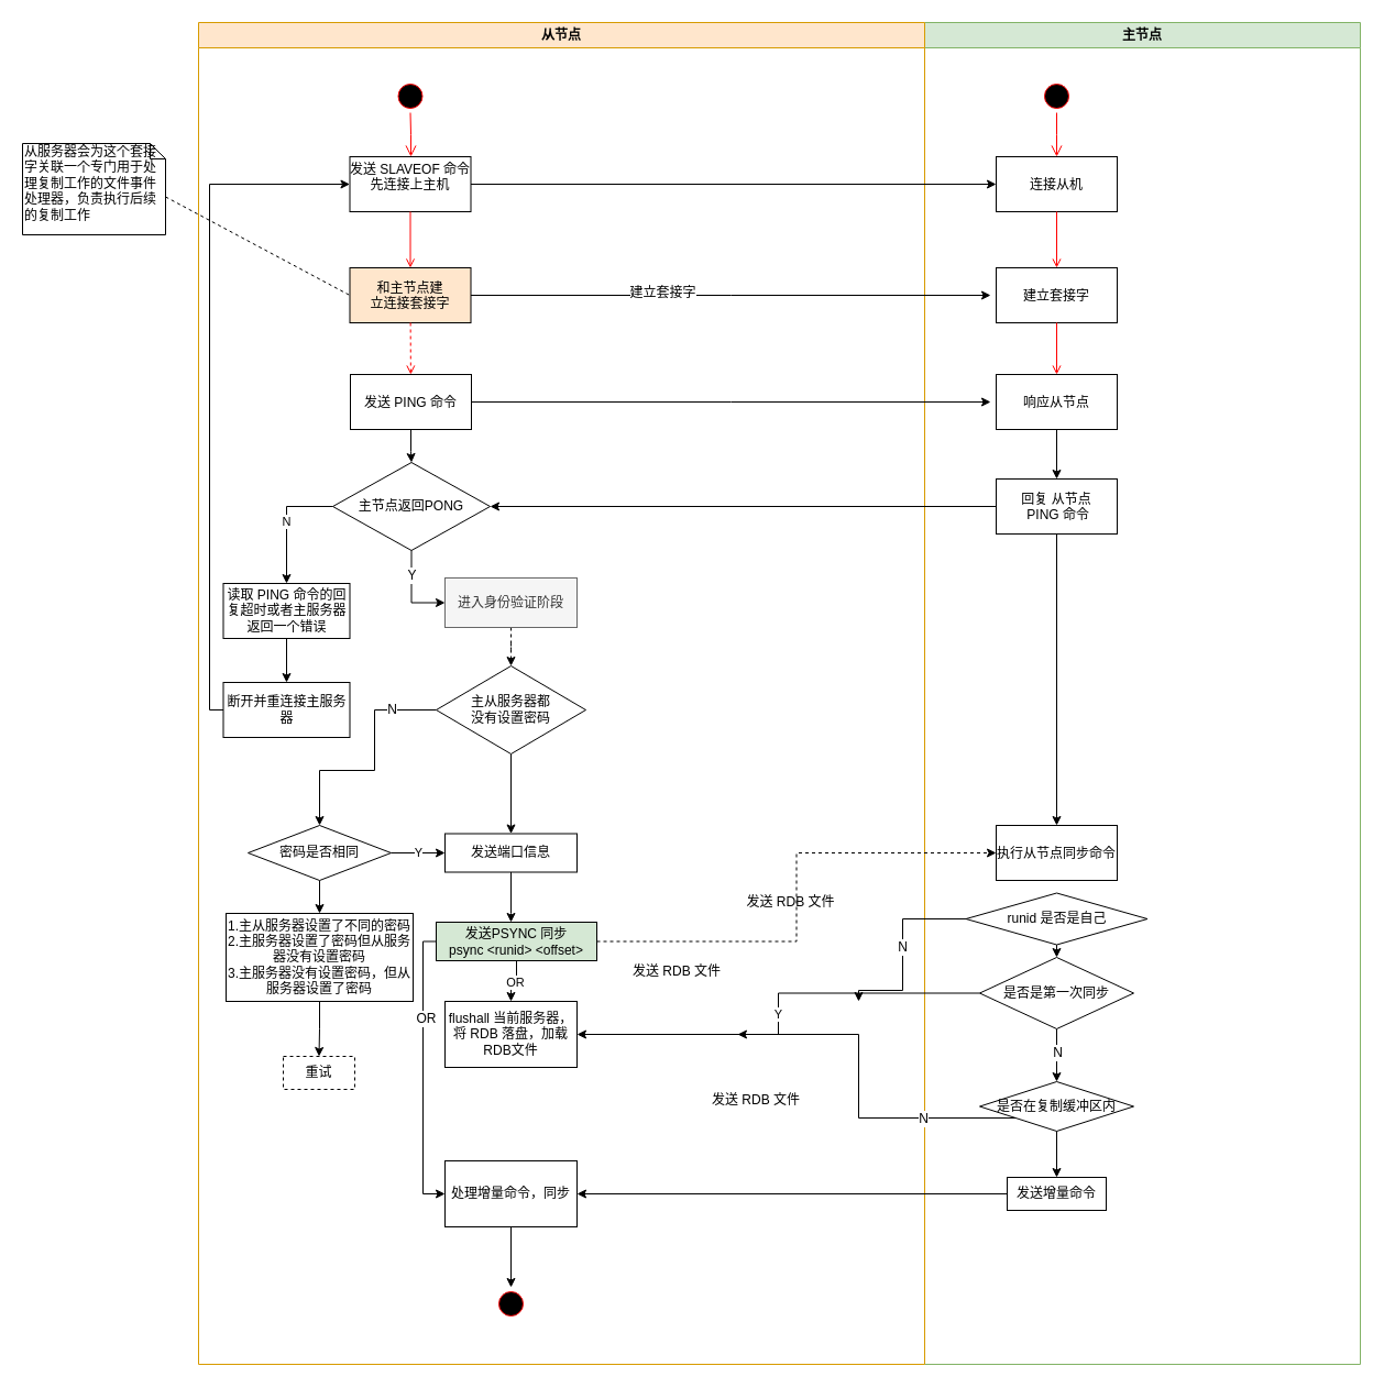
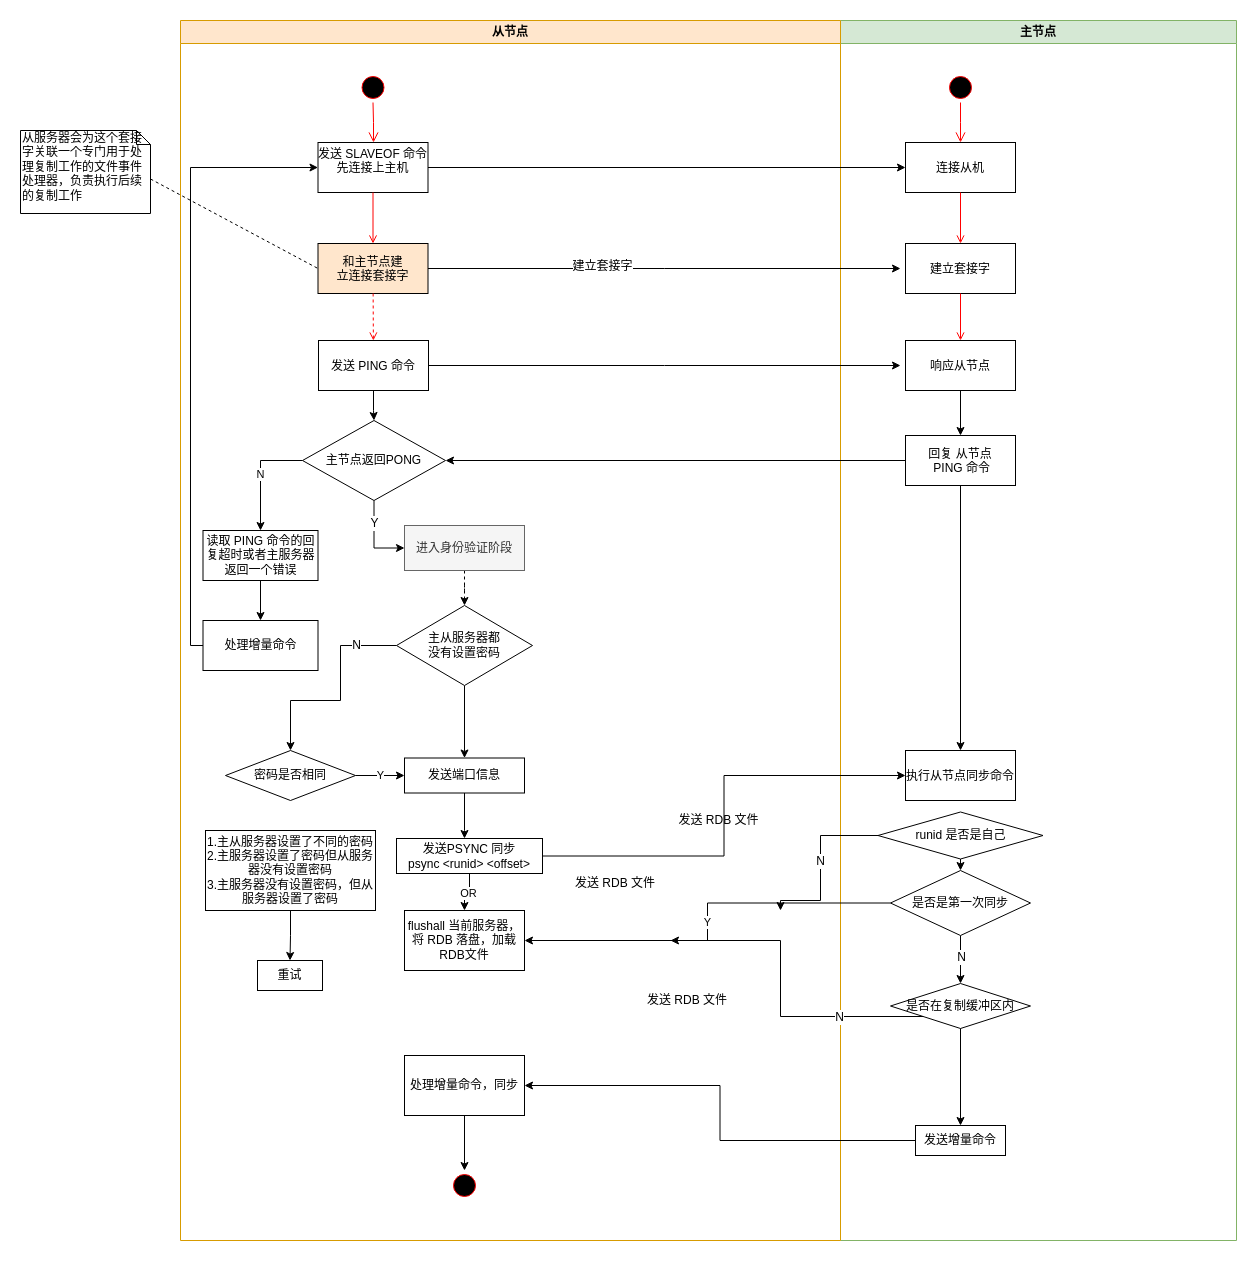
  <mxCell id="0" />
  <mxCell id="1" parent="0" />
  <mxCell id="2" value="主节点" style="swimlane;whiteSpace=wrap;fillColor=#d5e8d4;strokeColor=#82b366;" parent="1" vertex="1"><mxGeometry x="840" y="20" width="396" height="1220" as="geometry" /></mxCell>
  <mxCell id="3" value="" style="ellipse;shape=startState;fillColor=#000000;strokeColor=#ff0000;" parent="2" vertex="1"><mxGeometry x="105" y="52" width="30" height="30" as="geometry" /></mxCell>
  <mxCell id="4" value="" style="edgeStyle=elbowEdgeStyle;elbow=horizontal;verticalAlign=bottom;endArrow=open;endSize=8;strokeColor=#FF0000;endFill=1;rounded=0" parent="2" source="3" target="5" edge="1"><mxGeometry x="85" y="32" as="geometry"><mxPoint x="100" y="102" as="targetPoint" /></mxGeometry></mxCell>
  <mxCell id="5" value="连接从机" style="" parent="2" vertex="1"><mxGeometry x="65" y="122" width="110" height="50" as="geometry" /></mxCell>
  <mxCell id="6" value="建立套接字" style="" parent="2" vertex="1"><mxGeometry x="65" y="223" width="110" height="50" as="geometry" /></mxCell>
  <mxCell id="7" value="" style="endArrow=open;strokeColor=#FF0000;endFill=1;rounded=0" parent="2" source="5" target="6" edge="1"><mxGeometry relative="1" as="geometry" /></mxCell>
  <mxCell id="8" value="" style="edgeStyle=orthogonalEdgeStyle;rounded=0;orthogonalLoop=1;jettySize=auto;html=1;" edge="1" parent="2" source="9" target="11"><mxGeometry relative="1" as="geometry" /></mxCell>
  <mxCell id="9" value="响应从节点" style="" parent="2" vertex="1"><mxGeometry x="65" y="320" width="110" height="50" as="geometry" /></mxCell>
  <mxCell id="10" value="" style="edgeStyle=orthogonalEdgeStyle;rounded=0;orthogonalLoop=1;jettySize=auto;html=1;" edge="1" parent="2" source="11" target="12"><mxGeometry relative="1" as="geometry" /></mxCell>
  <mxCell id="11" value="回复 从节点&#10; PING 命令" style="" vertex="1" parent="2"><mxGeometry x="65" y="415" width="110" height="50" as="geometry" /></mxCell>
  <mxCell id="12" value="执行从节点同步命令" style="" vertex="1" parent="2"><mxGeometry x="65" y="730" width="110" height="50" as="geometry" /></mxCell>
  <mxCell id="13" value="" style="endArrow=open;strokeColor=#FF0000;endFill=1;rounded=0" parent="2" source="6" target="9" edge="1"><mxGeometry relative="1" as="geometry" /></mxCell>
  <mxCell id="14" value="" style="edgeStyle=orthogonalEdgeStyle;rounded=0;orthogonalLoop=1;jettySize=auto;html=1;" edge="1" parent="2" source="16" target="17"><mxGeometry relative="1" as="geometry" /></mxCell>
  <mxCell id="15" value="N" style="text;html=1;resizable=0;points=[];align=center;verticalAlign=middle;labelBackgroundColor=#ffffff;" vertex="1" connectable="0" parent="14"><mxGeometry x="-0.125" relative="1" as="geometry"><mxPoint as="offset" /></mxGeometry></mxCell>
  <mxCell id="16" value="是否是第一次同步" style="rhombus;whiteSpace=wrap;html=1;" vertex="1" parent="2"><mxGeometry x="50" y="850" width="140" height="65" as="geometry" /></mxCell>
  <mxCell id="17" value="是否在复制缓冲区内" style="rhombus;whiteSpace=wrap;html=1;" vertex="1" parent="2"><mxGeometry x="50" y="963" width="140" height="45" as="geometry" /></mxCell>
  <mxCell id="18" value="从节点" style="swimlane;whiteSpace=wrap;fillColor=#ffe6cc;strokeColor=#d79b00;" parent="2" vertex="1"><mxGeometry x="-660" width="660" height="1220" as="geometry" /></mxCell>
  <mxCell id="19" value="" style="ellipse;shape=startState;fillColor=#000000;strokeColor=#ff0000;" parent="18" vertex="1"><mxGeometry x="177.5" y="52" width="30" height="30" as="geometry" /></mxCell>
  <mxCell id="20" value="" style="edgeStyle=elbowEdgeStyle;elbow=horizontal;verticalAlign=bottom;endArrow=open;endSize=8;strokeColor=#FF0000;endFill=1;rounded=0" parent="18" source="19" target="21" edge="1"><mxGeometry x="177.5" y="52" as="geometry"><mxPoint x="192.5" y="122" as="targetPoint" /></mxGeometry></mxCell>
  <mxCell id="21" value="发送 SLAVEOF 命令&#10;先连接上主机&#10;" style="" parent="18" vertex="1"><mxGeometry x="137.5" y="122" width="110" height="50" as="geometry" /></mxCell>
  <mxCell id="22" value="和主节点建&#10;立连接套接字" style="fillColor=#ffe6cc;" parent="18" vertex="1"><mxGeometry x="137.5" y="223" width="110" height="50" as="geometry" /></mxCell>
  <mxCell id="23" value="" style="endArrow=open;strokeColor=#FF0000;endFill=1;rounded=0" parent="18" source="21" target="22" edge="1"><mxGeometry relative="1" as="geometry" /></mxCell>
  <mxCell id="24" value="" style="edgeStyle=orthogonalEdgeStyle;rounded=0;orthogonalLoop=1;jettySize=auto;html=1;" edge="1" parent="18" source="25" target="30"><mxGeometry relative="1" as="geometry" /></mxCell>
  <mxCell id="25" value="发送 PING 命令" style="" parent="18" vertex="1"><mxGeometry x="138" y="320" width="110" height="50" as="geometry" /></mxCell>
  <mxCell id="26" value="" style="endArrow=open;strokeColor=#FF0000;endFill=1;rounded=0;dashed=1;" parent="18" source="22" target="25" edge="1"><mxGeometry relative="1" as="geometry" /></mxCell>
  <mxCell id="27" value="N" style="edgeStyle=orthogonalEdgeStyle;rounded=0;orthogonalLoop=1;jettySize=auto;html=1;entryX=0.5;entryY=0;entryDx=0;entryDy=0;" edge="1" parent="18" source="30" target="32"><mxGeometry relative="1" as="geometry"><Array as="points"><mxPoint x="80" y="440" /></Array></mxGeometry></mxCell>
  <mxCell id="28" style="edgeStyle=orthogonalEdgeStyle;rounded=0;orthogonalLoop=1;jettySize=auto;html=1;entryX=0;entryY=0.5;entryDx=0;entryDy=0;" edge="1" parent="18" source="30" target="36"><mxGeometry relative="1" as="geometry" /></mxCell>
  <mxCell id="29" value="Y" style="text;html=1;resizable=0;points=[];align=center;verticalAlign=middle;labelBackgroundColor=#ffffff;" vertex="1" connectable="0" parent="28"><mxGeometry x="-0.431" relative="1" as="geometry"><mxPoint as="offset" /></mxGeometry></mxCell>
  <mxCell id="30" value="主节点返回PONG" style="rhombus;whiteSpace=wrap;html=1;" vertex="1" parent="18"><mxGeometry x="122" y="400" width="143" height="80" as="geometry" /></mxCell>
  <mxCell id="31" value="" style="edgeStyle=orthogonalEdgeStyle;rounded=0;orthogonalLoop=1;jettySize=auto;html=1;" edge="1" parent="18" source="32" target="34"><mxGeometry relative="1" as="geometry" /></mxCell>
  <mxCell id="32" value="读取 PING 命令的回复超时或者主服务器返回一个错误" style="rounded=0;whiteSpace=wrap;html=1;" vertex="1" parent="18"><mxGeometry x="22.5" y="510" width="115" height="50" as="geometry" /></mxCell>
  <mxCell id="33" style="edgeStyle=orthogonalEdgeStyle;rounded=0;orthogonalLoop=1;jettySize=auto;html=1;exitX=0;exitY=0.5;exitDx=0;exitDy=0;entryX=0;entryY=0.5;entryDx=0;entryDy=0;" edge="1" parent="18" source="34" target="21"><mxGeometry relative="1" as="geometry"><Array as="points"><mxPoint x="10" y="625" /><mxPoint x="10" y="147" /></Array></mxGeometry></mxCell>
- <mxCell id="34" value="断开并重连接主服务器" style="rounded=0;whiteSpace=wrap;html=1;" vertex="1" parent="18"><mxGeometry x="22.5" y="600" width="115" height="50" as="geometry" /></mxCell>
+ <mxCell id="34" value="处理增量命令" style="rounded=0;whiteSpace=wrap;html=1;" vertex="1" parent="18"><mxGeometry x="22.5" y="600" width="115" height="50" as="geometry" /></mxCell>
  <mxCell id="35" value="" style="edgeStyle=orthogonalEdgeStyle;rounded=0;orthogonalLoop=1;jettySize=auto;html=1;dashed=1;" edge="1" parent="18" source="36" target="40"><mxGeometry relative="1" as="geometry" /></mxCell>
  <mxCell id="36" value="进入身份验证阶段" style="rounded=0;whiteSpace=wrap;html=1;fillColor=#f5f5f5;strokeColor=#666666;fontColor=#333333;" vertex="1" parent="18"><mxGeometry x="224" y="505" width="120" height="45" as="geometry" /></mxCell>
  <mxCell id="37" style="edgeStyle=orthogonalEdgeStyle;rounded=0;orthogonalLoop=1;jettySize=auto;html=1;entryX=0.5;entryY=0;entryDx=0;entryDy=0;" edge="1" parent="18" source="40"><mxGeometry relative="1" as="geometry"><mxPoint x="110" y="730" as="targetPoint" /><Array as="points"><mxPoint x="160" y="625" /><mxPoint x="160" y="680" /><mxPoint x="110" y="680" /></Array></mxGeometry></mxCell>
  <mxCell id="38" value="N" style="text;html=1;resizable=0;points=[];align=center;verticalAlign=middle;labelBackgroundColor=#ffffff;" vertex="1" connectable="0" parent="37"><mxGeometry x="-0.611" y="-1" relative="1" as="geometry"><mxPoint as="offset" /></mxGeometry></mxCell>
  <mxCell id="39" value="" style="edgeStyle=orthogonalEdgeStyle;rounded=0;orthogonalLoop=1;jettySize=auto;html=1;" edge="1" parent="18" source="40" target="42"><mxGeometry relative="1" as="geometry" /></mxCell>
  <mxCell id="40" value="主从服务器都&lt;br&gt;没有设置密码" style="rhombus;whiteSpace=wrap;html=1;" vertex="1" parent="18"><mxGeometry x="216" y="585" width="136" height="80" as="geometry" /></mxCell>
  <mxCell id="41" value="" style="edgeStyle=orthogonalEdgeStyle;rounded=0;orthogonalLoop=1;jettySize=auto;html=1;" edge="1" parent="18" source="42" target="46"><mxGeometry relative="1" as="geometry"><Array as="points"><mxPoint x="284" y="810" /><mxPoint x="284" y="810" /></Array></mxGeometry></mxCell>
  <mxCell id="42" value="发送端口信息" style="rounded=0;whiteSpace=wrap;html=1;" vertex="1" parent="18"><mxGeometry x="224" y="737.5" width="120" height="35" as="geometry" /></mxCell>
- <mxCell id="43" style="edgeStyle=orthogonalEdgeStyle;rounded=0;orthogonalLoop=1;jettySize=auto;html=1;entryX=0;entryY=0.5;entryDx=0;entryDy=0;" edge="1" parent="18" source="46" target="57"><mxGeometry relative="1" as="geometry"><Array as="points"><mxPoint x="204" y="835" /><mxPoint x="204" y="1065" /></Array></mxGeometry></mxCell>
- <mxCell id="44" value="OR" style="text;html=1;resizable=0;points=[];align=center;verticalAlign=middle;labelBackgroundColor=#ffffff;" vertex="1" connectable="0" parent="43"><mxGeometry x="-0.37" y="2" relative="1" as="geometry"><mxPoint as="offset" /></mxGeometry></mxCell>
  <mxCell id="45" value="OR" style="edgeStyle=orthogonalEdgeStyle;rounded=0;orthogonalLoop=1;jettySize=auto;html=1;" edge="1" parent="18" source="46" target="53"><mxGeometry relative="1" as="geometry" /></mxCell>
- <mxCell id="46" value="发送PSYNC 同步&lt;br&gt;psync &amp;lt;runid&amp;gt; &amp;lt;offset&amp;gt;&lt;br&gt;" style="rounded=0;whiteSpace=wrap;html=1;fillColor=#d5e8d4;" vertex="1" parent="18"><mxGeometry x="216" y="818" width="146" height="35" as="geometry" /></mxCell>
+ <mxCell id="46" value="发送PSYNC 同步&lt;br&gt;psync &amp;lt;runid&amp;gt; &amp;lt;offset&amp;gt;&lt;br&gt;" style="rounded=0;whiteSpace=wrap;html=1;" vertex="1" parent="18"><mxGeometry x="216" y="818" width="146" height="35" as="geometry" /></mxCell>
  <mxCell id="47" value="Y" style="edgeStyle=orthogonalEdgeStyle;rounded=0;orthogonalLoop=1;jettySize=auto;html=1;" edge="1" parent="18" source="49" target="42"><mxGeometry relative="1" as="geometry" /></mxCell>
- <mxCell id="48" value="" style="edgeStyle=orthogonalEdgeStyle;rounded=0;orthogonalLoop=1;jettySize=auto;html=1;" edge="1" parent="18" source="49" target="51"><mxGeometry relative="1" as="geometry" /></mxCell>
  <mxCell id="49" value="密码是否相同" style="rhombus;whiteSpace=wrap;html=1;" vertex="1" parent="18"><mxGeometry x="45" y="730" width="130" height="50" as="geometry" /></mxCell>
  <mxCell id="50" value="" style="edgeStyle=orthogonalEdgeStyle;rounded=0;orthogonalLoop=1;jettySize=auto;html=1;" edge="1" parent="18" source="51" target="52"><mxGeometry relative="1" as="geometry" /></mxCell>
  <mxCell id="51" value="1.主从服务器设置了不同的密码&lt;br&gt;2.主服务器设置了密码但从服务器没有设置密码&lt;br&gt;3.主服务器没有设置密码，但从服务器设置了密码&lt;br&gt;" style="rounded=0;whiteSpace=wrap;html=1;" vertex="1" parent="18"><mxGeometry x="25" y="810" width="170" height="80" as="geometry" /></mxCell>
- <mxCell id="52" value="重试&lt;br&gt;" style="rounded=0;whiteSpace=wrap;html=1;dashed=1;" vertex="1" parent="18"><mxGeometry x="77" y="940" width="65" height="30" as="geometry" /></mxCell>
+ <mxCell id="52" value="重试&lt;br&gt;" style="rounded=0;whiteSpace=wrap;html=1;" vertex="1" parent="18"><mxGeometry x="77" y="940" width="65" height="30" as="geometry" /></mxCell>
  <mxCell id="53" value="flushall 当前服务器，将 RDB 落盘，加载RDB文件" style="rounded=0;whiteSpace=wrap;html=1;" vertex="1" parent="18"><mxGeometry x="224" y="890" width="120" height="60" as="geometry" /></mxCell>
  <mxCell id="54" value="发送 RDB 文件" style="text;html=1;strokeColor=none;fillColor=none;align=center;verticalAlign=middle;whiteSpace=wrap;rounded=0;" vertex="1" parent="18"><mxGeometry x="390" y="853" width="90" height="20" as="geometry" /></mxCell>
  <mxCell id="55" value="发送 RDB 文件" style="text;html=1;strokeColor=none;fillColor=none;align=center;verticalAlign=middle;whiteSpace=wrap;rounded=0;" vertex="1" parent="18"><mxGeometry x="460" y="970" width="94" height="20" as="geometry" /></mxCell>
  <mxCell id="56" value="" style="edgeStyle=orthogonalEdgeStyle;rounded=0;orthogonalLoop=1;jettySize=auto;html=1;" edge="1" parent="18" source="57" target="58"><mxGeometry relative="1" as="geometry" /></mxCell>
  <mxCell id="57" value="处理增量命令，同步" style="rounded=0;whiteSpace=wrap;html=1;" vertex="1" parent="18"><mxGeometry x="224" y="1035" width="120" height="60" as="geometry" /></mxCell>
  <mxCell id="58" value="" style="ellipse;shape=startState;fillColor=#000000;strokeColor=#ff0000;" vertex="1" parent="18"><mxGeometry x="269" y="1150" width="30" height="30" as="geometry" /></mxCell>
  <mxCell id="59" value="发送 RDB 文件" style="text;html=1;strokeColor=none;fillColor=none;align=center;verticalAlign=middle;whiteSpace=wrap;rounded=0;" vertex="1" parent="18"><mxGeometry x="492" y="790" width="93" height="20" as="geometry" /></mxCell>
  <mxCell id="60" style="edgeStyle=orthogonalEdgeStyle;rounded=0;orthogonalLoop=1;jettySize=auto;html=1;entryX=0;entryY=0.5;entryDx=0;entryDy=0;" edge="1" parent="2" source="21" target="5"><mxGeometry relative="1" as="geometry" /></mxCell>
  <mxCell id="61" style="edgeStyle=orthogonalEdgeStyle;rounded=0;orthogonalLoop=1;jettySize=auto;html=1;entryX=1;entryY=0.5;entryDx=0;entryDy=0;" edge="1" parent="2" source="11" target="30"><mxGeometry relative="1" as="geometry"><mxPoint x="-120" y="440" as="targetPoint" /></mxGeometry></mxCell>
- <mxCell id="62" style="edgeStyle=orthogonalEdgeStyle;rounded=0;orthogonalLoop=1;jettySize=auto;html=1;entryX=0;entryY=0.5;entryDx=0;entryDy=0;dashed=1;" edge="1" parent="2" source="46" target="12"><mxGeometry relative="1" as="geometry" /></mxCell>
+ <mxCell id="62" style="edgeStyle=orthogonalEdgeStyle;rounded=0;orthogonalLoop=1;jettySize=auto;html=1;entryX=0;entryY=0.5;entryDx=0;entryDy=0;" edge="1" parent="2" source="46" target="12"><mxGeometry relative="1" as="geometry" /></mxCell>
  <mxCell id="63" value="Y" style="edgeStyle=orthogonalEdgeStyle;rounded=0;orthogonalLoop=1;jettySize=auto;html=1;entryX=1;entryY=0.5;entryDx=0;entryDy=0;" edge="1" parent="2" source="16" target="53"><mxGeometry relative="1" as="geometry" /></mxCell>
  <mxCell id="64" style="edgeStyle=orthogonalEdgeStyle;rounded=0;orthogonalLoop=1;jettySize=auto;html=1;entryX=1;entryY=0.5;entryDx=0;entryDy=0;" edge="1" parent="2" source="65" target="57"><mxGeometry relative="1" as="geometry" /></mxCell>
- <mxCell id="65" value="发送增量命令" style="rounded=0;whiteSpace=wrap;html=1;" vertex="1" parent="2"><mxGeometry x="75" y="1050" width="90" height="30" as="geometry" /></mxCell>
+ <mxCell id="65" value="发送增量命令" style="rounded=0;whiteSpace=wrap;html=1;" vertex="1" parent="2"><mxGeometry x="75" y="1105" width="90" height="30" as="geometry" /></mxCell>
  <mxCell id="66" value="" style="endArrow=classic;html=1;exitX=0.5;exitY=1;exitDx=0;exitDy=0;entryX=0.5;entryY=0;entryDx=0;entryDy=0;" edge="1" parent="2" source="17" target="65"><mxGeometry width="50" height="50" relative="1" as="geometry"><mxPoint x="190" y="1050" as="sourcePoint" /><mxPoint x="240" y="1000" as="targetPoint" /></mxGeometry></mxCell>
  <mxCell id="67" value="runid 是否是自己" style="rhombus;whiteSpace=wrap;html=1;" vertex="1" parent="2"><mxGeometry x="37.5" y="791.5" width="165" height="47" as="geometry" /></mxCell>
  <mxCell id="68" value="" style="endArrow=classic;html=1;exitX=0.5;exitY=1;exitDx=0;exitDy=0;entryX=0.5;entryY=0;entryDx=0;entryDy=0;" edge="1" parent="2" source="67" target="16"><mxGeometry width="50" height="50" relative="1" as="geometry"><mxPoint x="-600" y="1290" as="sourcePoint" /><mxPoint x="-550" y="1240" as="targetPoint" /></mxGeometry></mxCell>
  <mxCell id="69" style="edgeStyle=orthogonalEdgeStyle;rounded=0;orthogonalLoop=1;jettySize=auto;html=1;" edge="1" parent="1" source="22"><mxGeometry relative="1" as="geometry"><mxPoint x="900" y="268" as="targetPoint" /></mxGeometry></mxCell>
  <mxCell id="70" value="建立套接字" style="text;html=1;resizable=0;points=[];align=center;verticalAlign=middle;labelBackgroundColor=#ffffff;" vertex="1" connectable="0" parent="69"><mxGeometry x="-0.263" y="3" relative="1" as="geometry"><mxPoint as="offset" /></mxGeometry></mxCell>
  <mxCell id="71" style="edgeStyle=orthogonalEdgeStyle;rounded=0;orthogonalLoop=1;jettySize=auto;html=1;" edge="1" parent="1" source="25"><mxGeometry relative="1" as="geometry"><mxPoint x="900" y="365" as="targetPoint" /></mxGeometry></mxCell>
  <mxCell id="72" style="edgeStyle=orthogonalEdgeStyle;rounded=0;orthogonalLoop=1;jettySize=auto;html=1;" edge="1" parent="1" source="17"><mxGeometry relative="1" as="geometry"><mxPoint x="670" y="940" as="targetPoint" /><Array as="points"><mxPoint x="780" y="1016" /><mxPoint x="780" y="940" /></Array></mxGeometry></mxCell>
  <mxCell id="73" value="N" style="text;html=1;resizable=0;points=[];align=center;verticalAlign=middle;labelBackgroundColor=#ffffff;" vertex="1" connectable="0" parent="72"><mxGeometry x="-0.487" relative="1" as="geometry"><mxPoint as="offset" /></mxGeometry></mxCell>
  <mxCell id="74" style="edgeStyle=orthogonalEdgeStyle;rounded=0;orthogonalLoop=1;jettySize=auto;html=1;" edge="1" parent="1" source="67"><mxGeometry relative="1" as="geometry"><mxPoint x="780" y="910" as="targetPoint" /><Array as="points"><mxPoint x="820" y="835" /><mxPoint x="820" y="900" /><mxPoint x="780" y="900" /></Array></mxGeometry></mxCell>
  <mxCell id="75" value="N" style="text;html=1;resizable=0;points=[];align=center;verticalAlign=middle;labelBackgroundColor=#ffffff;" vertex="1" connectable="0" parent="74"><mxGeometry x="-0.333" y="25" relative="1" as="geometry"><mxPoint x="-26" y="25" as="offset" /></mxGeometry></mxCell>
  <mxCell id="76" value="从服务器会为这个套接字关联一个专门用于处理复制工作的文件事件处理器，负责执行后续的复制工作" style="shape=note;whiteSpace=wrap;html=1;size=14;verticalAlign=top;align=left;spacingTop=-6;" vertex="1" parent="1"><mxGeometry x="20" y="130" width="130" height="83" as="geometry" /></mxCell>
  <mxCell id="77" value="" style="endArrow=none;dashed=1;html=1;entryX=0;entryY=0.5;entryDx=0;entryDy=0;exitX=0;exitY=0;exitDx=130;exitDy=48.5;exitPerimeter=0;" edge="1" parent="1" source="76" target="22"><mxGeometry width="50" height="50" relative="1" as="geometry"><mxPoint x="444.5" y="258.5" as="sourcePoint" /><mxPoint x="494.5" y="208.5" as="targetPoint" /></mxGeometry></mxCell>
